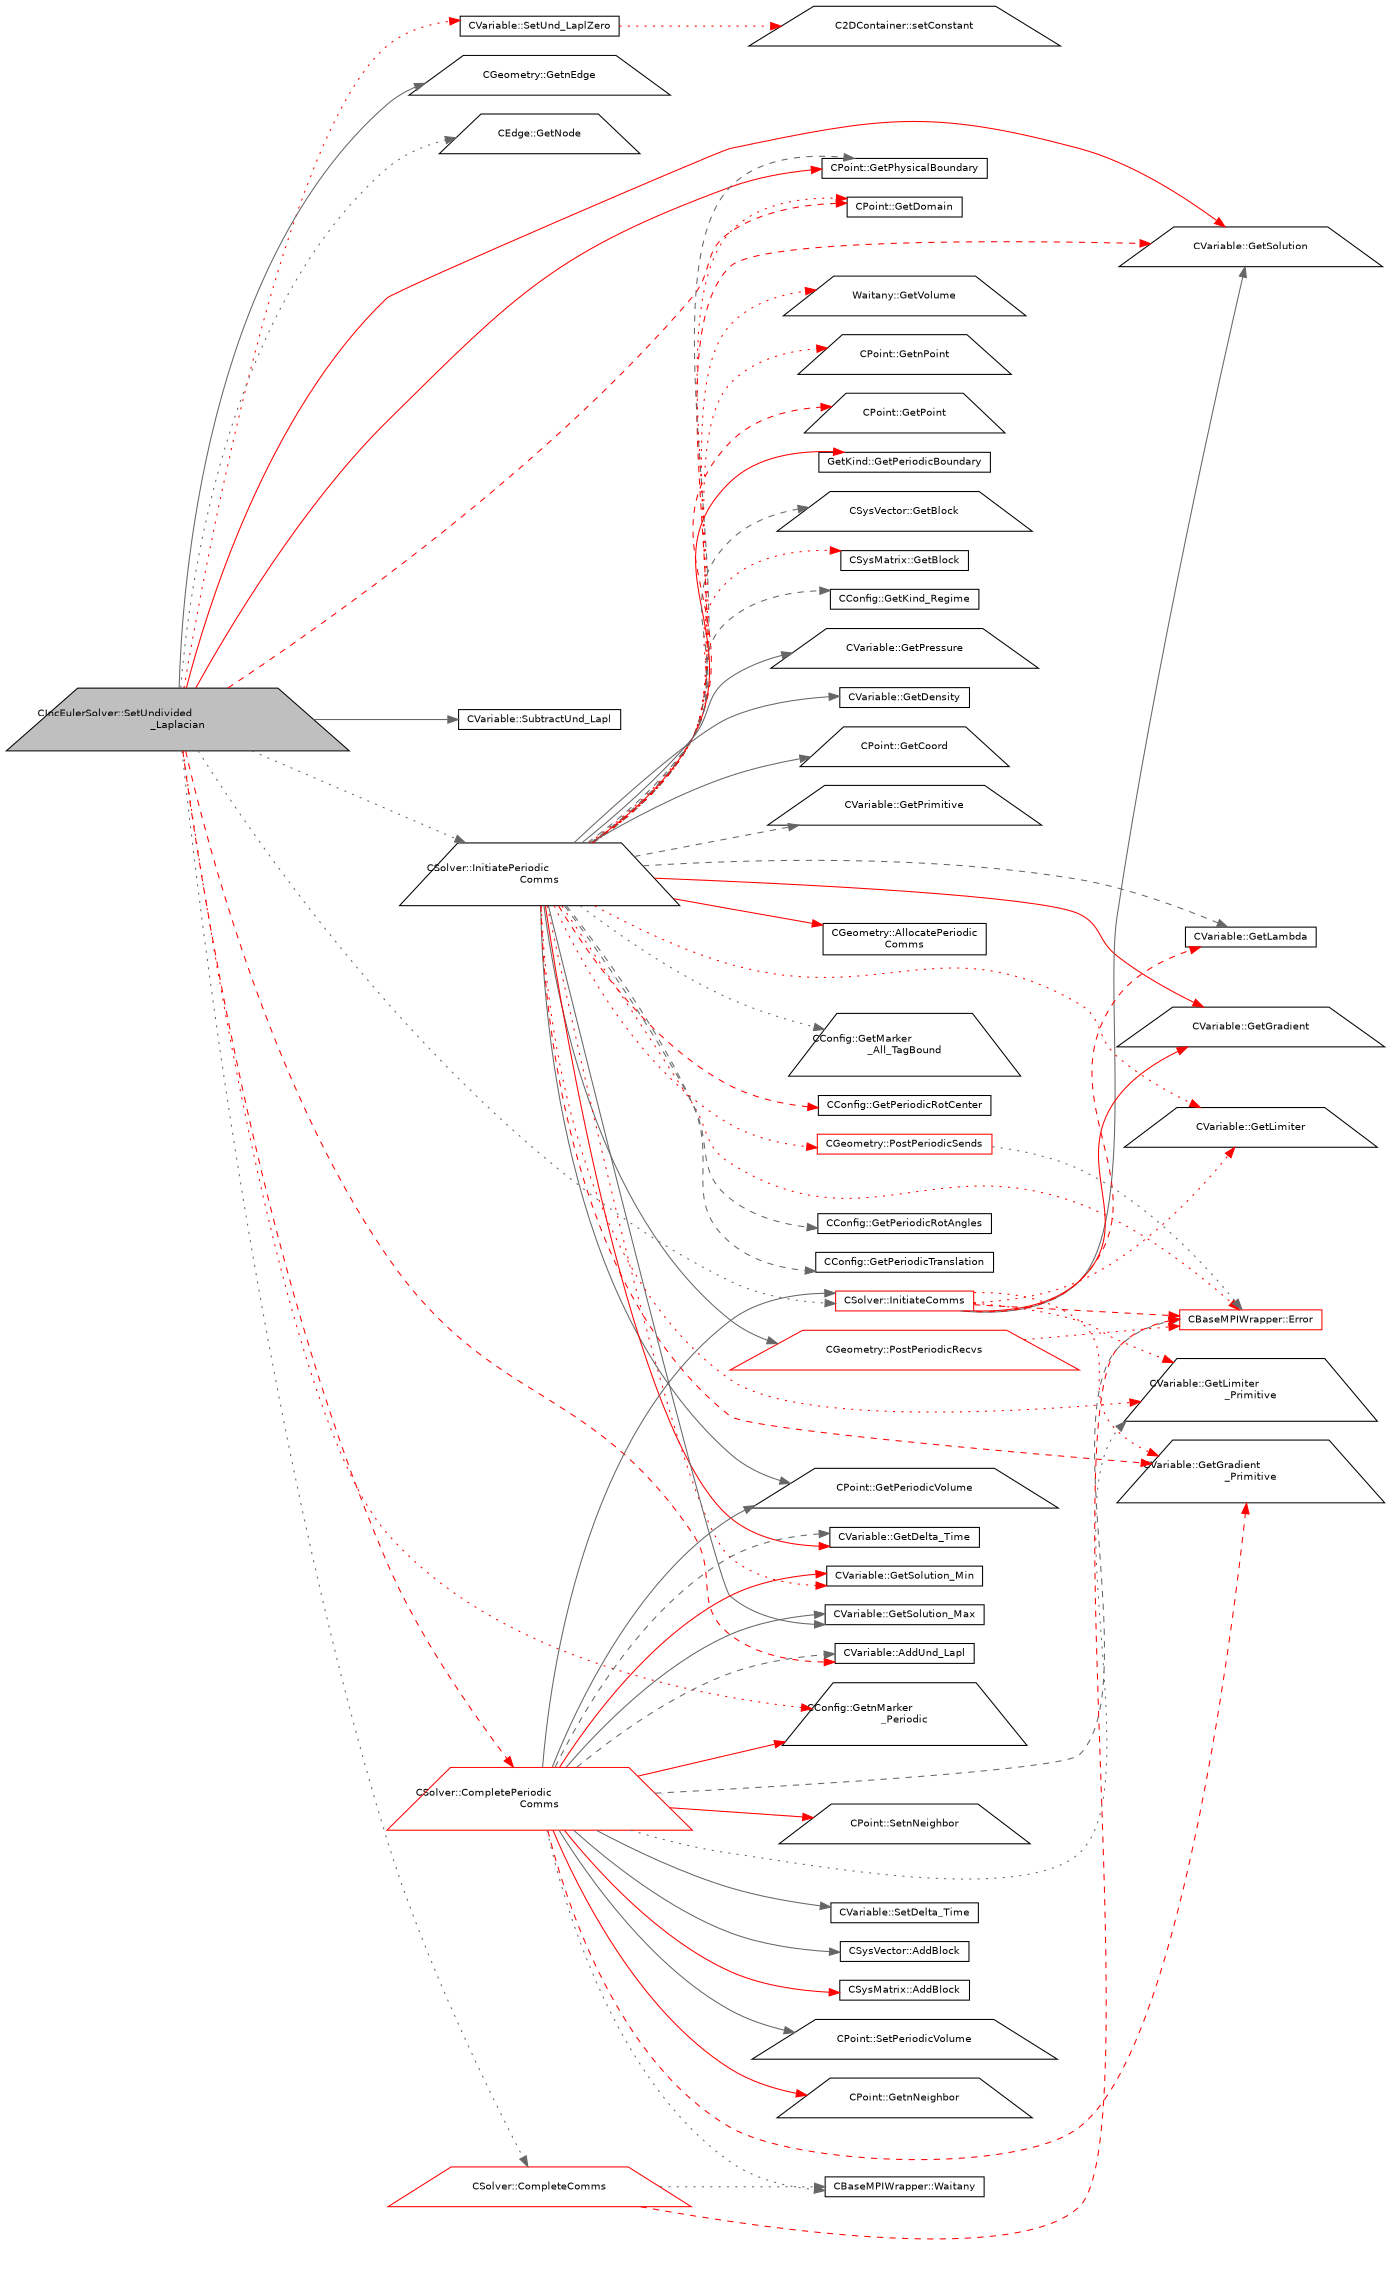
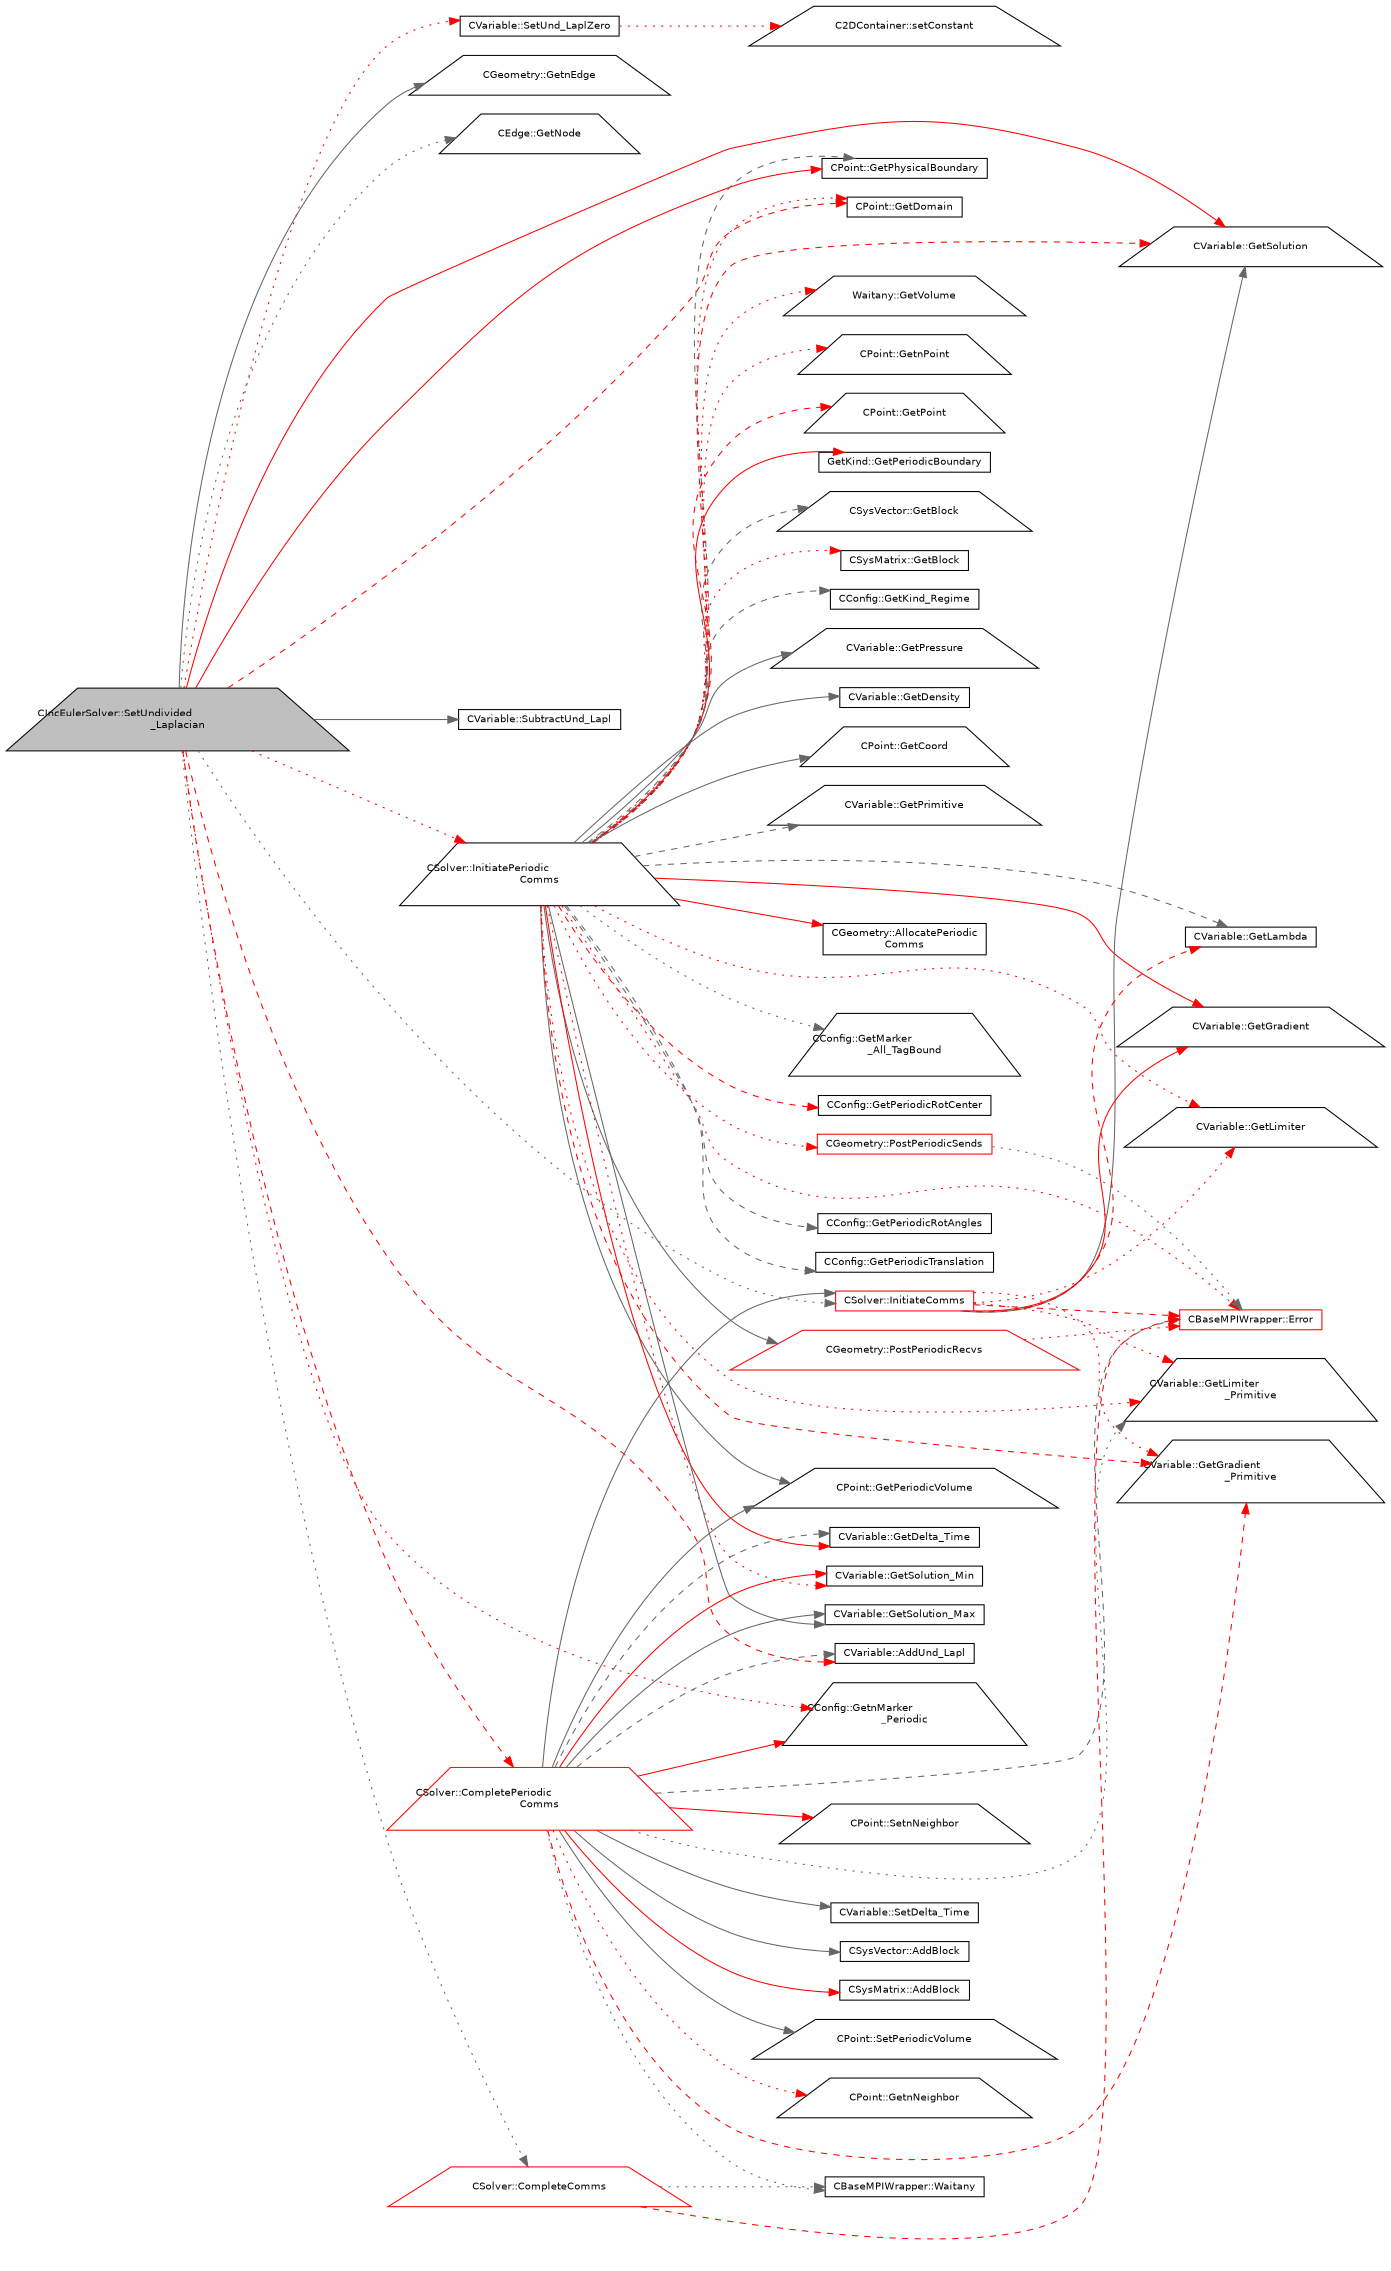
  digraph {
    rankdir=LR
    node [color=black fillcolor=white fontname=Helvetica fontsize=10 shape=trapezium style=filled]
    edge [color=red fontname=Helvetica fontsize=10 labelfontname=Helvetica labelfontsize=10 style=dotted]
    n1 [fillcolor=grey75 fontcolor=black height=0.2 label="CIncEulerSolver::SetUndivided\l_Laplacian" width=0.4]
    n2 [height=0.2 label="CVariable::SetUnd_LaplZero" shape=box width=0.4]
    n3 [height=0.2 label="CGeometry::GetnEdge" width=0.4]
    n4 [height=0.2 label="CEdge::GetNode" width=0.4]
    n5 [height=0.2 label="CVariable::GetSolution" width=0.4]
    n6 [height=0.2 label="CPoint::GetPhysicalBoundary" shape=box width=0.4]
    n7 [height=0.2 label="CPoint::GetDomain" shape=box width=0.4]
    n8 [height=0.2 label="CVariable::SubtractUnd_Lapl" shape=box width=0.4]
    n9 [height=0.2 label="CVariable::AddUnd_Lapl" shape=box width=0.4]
    n10 [height=0.2 label="CConfig::GetnMarker\l_Periodic" width=0.4]
    n11 [height=0.2 label="CSolver::InitiatePeriodic\lComms" width=0.4]
    n12 [color=red height=0.2 label="CSolver::CompletePeriodic\lComms" width=0.4]
    n13 [color=red height=0.2 label="CSolver::InitiateComms" shape=box width=0.4]
    n14 [color=red height=0.2 label="CSolver::CompleteComms" width=0.4]
    n15 [height=0.2 label="C2DContainer::setConstant" width=0.4]
    n16 [color=red height=0.2 label="CBaseMPIWrapper::Error" shape=box width=0.4]
    n17 [height=0.2 label="CGeometry::AllocatePeriodic\lComms" shape=box width=0.4]
    n18 [color=red height=0.2 label="CGeometry::PostPeriodicRecvs" width=0.4]
    n19 [height=0.2 label="CConfig::GetMarker\l_All_TagBound" width=0.4]
    n20 [height=0.2 label="CConfig::GetPeriodicRotCenter" shape=box width=0.4]
    n21 [height=0.2 label="CConfig::GetPeriodicRotAngles" shape=box width=0.4]
    n22 [height=0.2 label="CConfig::GetPeriodicTranslation" shape=box width=0.4]
    n23 [height=0.2 label="Waitany::GetVolume" width=0.4]
    n24 [height=0.2 label="CPoint::GetPeriodicVolume" width=0.4]
    n25 [height=0.2 label="CPoint::GetnPoint" width=0.4]
    n26 [height=0.2 label="CPoint::GetPoint" width=0.4]
    n27 [height=0.2 label="GetKind::GetPeriodicBoundary" shape=box width=0.4]
    n28 [height=0.2 label="CSysVector::GetBlock" width=0.4]
    n29 [height=0.2 label="CVariable::GetDelta_Time" shape=box width=0.4]
    n30 [height=0.2 label="CSysMatrix::GetBlock" shape=box width=0.4]
    n31 [height=0.2 label="CConfig::GetKind_Regime" shape=box width=0.4]
    n32 [height=0.2 label="CVariable::GetPressure" width=0.4]
    n33 [height=0.2 label="CVariable::GetLambda" shape=box width=0.4]
    n34 [height=0.2 label="CVariable::GetDensity" shape=box width=0.4]
    n35 [height=0.2 label="CVariable::GetGradient" width=0.4]
    n36 [height=0.2 label="CVariable::GetGradient\l_Primitive" width=0.4]
    n37 [height=0.2 label="CPoint::GetCoord" width=0.4]
    n38 [height=0.2 label="CVariable::GetPrimitive" width=0.4]
    n39 [height=0.2 label="CVariable::GetSolution_Min" shape=box width=0.4]
    n40 [height=0.2 label="CVariable::GetSolution_Max" shape=box width=0.4]
    n41 [height=0.2 label="CVariable::GetLimiter\l_Primitive" width=0.4]
    n42 [height=0.2 label="CVariable::GetLimiter" width=0.4]
    n43 [color=red height=0.2 label="CGeometry::PostPeriodicSends" shape=box width=0.4]
    n44 [height=0.2 label="CBaseMPIWrapper::Waitany" shape=box width=0.4]
    n45 [height=0.2 label="CPoint::SetPeriodicVolume" width=0.4]
    n46 [height=0.2 label="CPoint::GetnNeighbor" width=0.4]
    n47 [height=0.2 label="CPoint::SetnNeighbor" width=0.4]
    n48 [height=0.2 label="CVariable::SetDelta_Time" shape=box width=0.4]
    n49 [height=0.2 label="CSysVector::AddBlock" shape=box width=0.4]
    n50 [height=0.2 label="CSysMatrix::AddBlock" shape=box width=0.4]
    n1 -> n2
    n1 -> n3 [color=gray40 style=solid]
    n1 -> n4 [color=gray40]
    n1 -> n5 [style=solid]
    n1 -> n6 [style=solid]
    n1 -> n7 [style=dashed]
    n1 -> n8 [color=gray40 style=solid]
    n1 -> n9 [style=dashed]
    n1 -> n10
-   n1 -> n11 [color=gray40]
+   n1 -> n11
    n1 -> n12 [style=dashed]
    n1 -> n13 [color=gray40]
    n1 -> n14 [color=gray40]
    n2 -> n15
    n11 -> n5 [style=dashed]
    n11 -> n6 [color=gray40 style=dashed]
    n11 -> n7
    n11 -> n16
    n11 -> n17 [style=solid]
    n11 -> n18 [color=gray40 style=solid]
    n11 -> n19 [color=gray40]
    n11 -> n20 [style=dashed]
    n11 -> n21 [color=gray40 style=dashed]
    n11 -> n22 [color=gray40 style=dashed]
    n11 -> n23
    n11 -> n24 [color=gray40 style=solid]
    n11 -> n25
    n11 -> n26 [style=dashed]
    n11 -> n27 [style=solid]
    n11 -> n28 [color=gray40 style=dashed]
    n11 -> n29 [style=solid]
    n11 -> n30
    n11 -> n31 [color=gray40 style=dashed]
    n11 -> n32 [color=gray40 style=solid]
    n11 -> n33 [color=gray40 style=dashed]
    n11 -> n34 [color=gray40 style=solid]
    n11 -> n35 [style=solid]
    n11 -> n36 [style=dashed]
    n11 -> n37 [color=gray40 style=solid]
    n11 -> n38 [color=gray40 style=dashed]
    n11 -> n39
    n11 -> n40 [color=gray40 style=solid]
    n11 -> n41
    n11 -> n42
    n11 -> n43
    n12 -> n9 [color=gray40 style=dashed]
    n12 -> n10 [style=solid]
    n12 -> n13 [color=gray40 style=solid]
    n12 -> n16 [color=gray40 style=dashed]
    n12 -> n24 [color=gray40 style=solid]
    n12 -> n29 [color=gray40 style=dashed]
    n12 -> n36 [style=dashed]
    n12 -> n39 [style=solid]
    n12 -> n40 [color=gray40 style=solid]
    n12 -> n41 [color=gray40]
    n12 -> n44 [color=gray40]
    n12 -> n45 [color=gray40 style=solid]
-   n12 -> n46 [style=solid]
+   n12 -> n46
    n12 -> n47 [style=solid]
    n12 -> n48 [color=gray40 style=solid]
    n12 -> n49 [color=gray40 style=solid]
    n12 -> n50 [style=solid]
    n13 -> n5 [color=gray40 style=solid]
    n13 -> n16 [style=dashed]
    n13 -> n33 [style=dashed]
    n13 -> n35 [style=solid]
    n13 -> n36
    n13 -> n41
    n13 -> n42
    n14 -> n16 [style=dashed]
    n14 -> n44 [color=gray40]
    n18 -> n16
    n43 -> n16 [color=gray40]
  }
